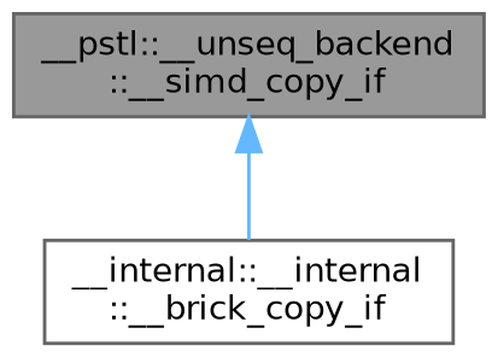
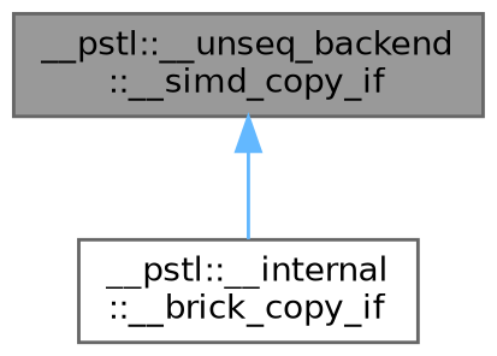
  digraph {
    rankdir=TB
    node [fontname=Helvetica fontsize=10 shape=box style=filled]
    n1 [color=gray40 fillcolor=grey60 fontcolor=black height=0.2 label="__pstl::__unseq_backend\l::__simd_copy_if" width=0.4]
-   n2 [color=grey40 fillcolor=white height=0.2 label="__internal::__internal\l::__brick_copy_if" width=0.4]
+   n2 [color=grey40 fillcolor=white height=0.2 label="__pstl::__internal\l::__brick_copy_if" width=0.4]
    n1 -> n2 [color=steelblue1 dir=back fontname=Helvetica fontsize=10 labelfontname=Helvetica labelfontsize=10 style=solid]
  }
